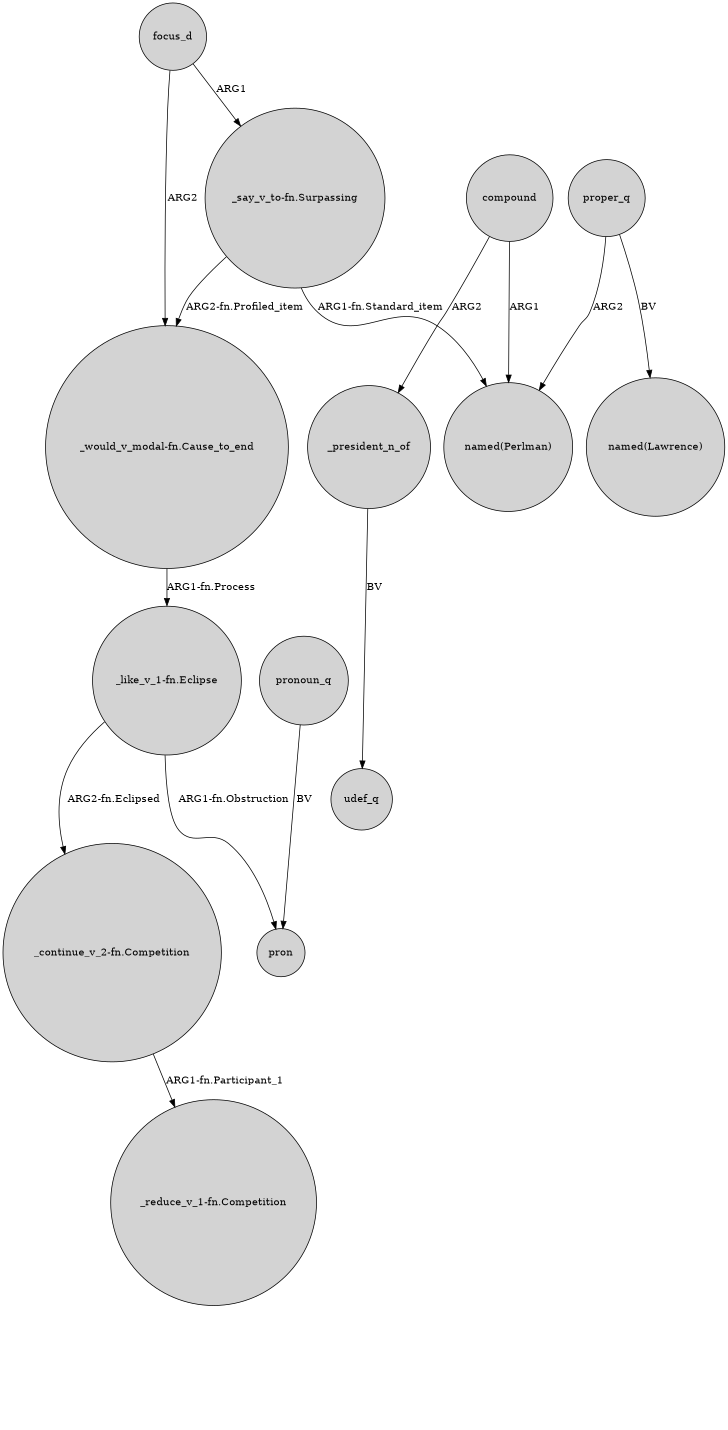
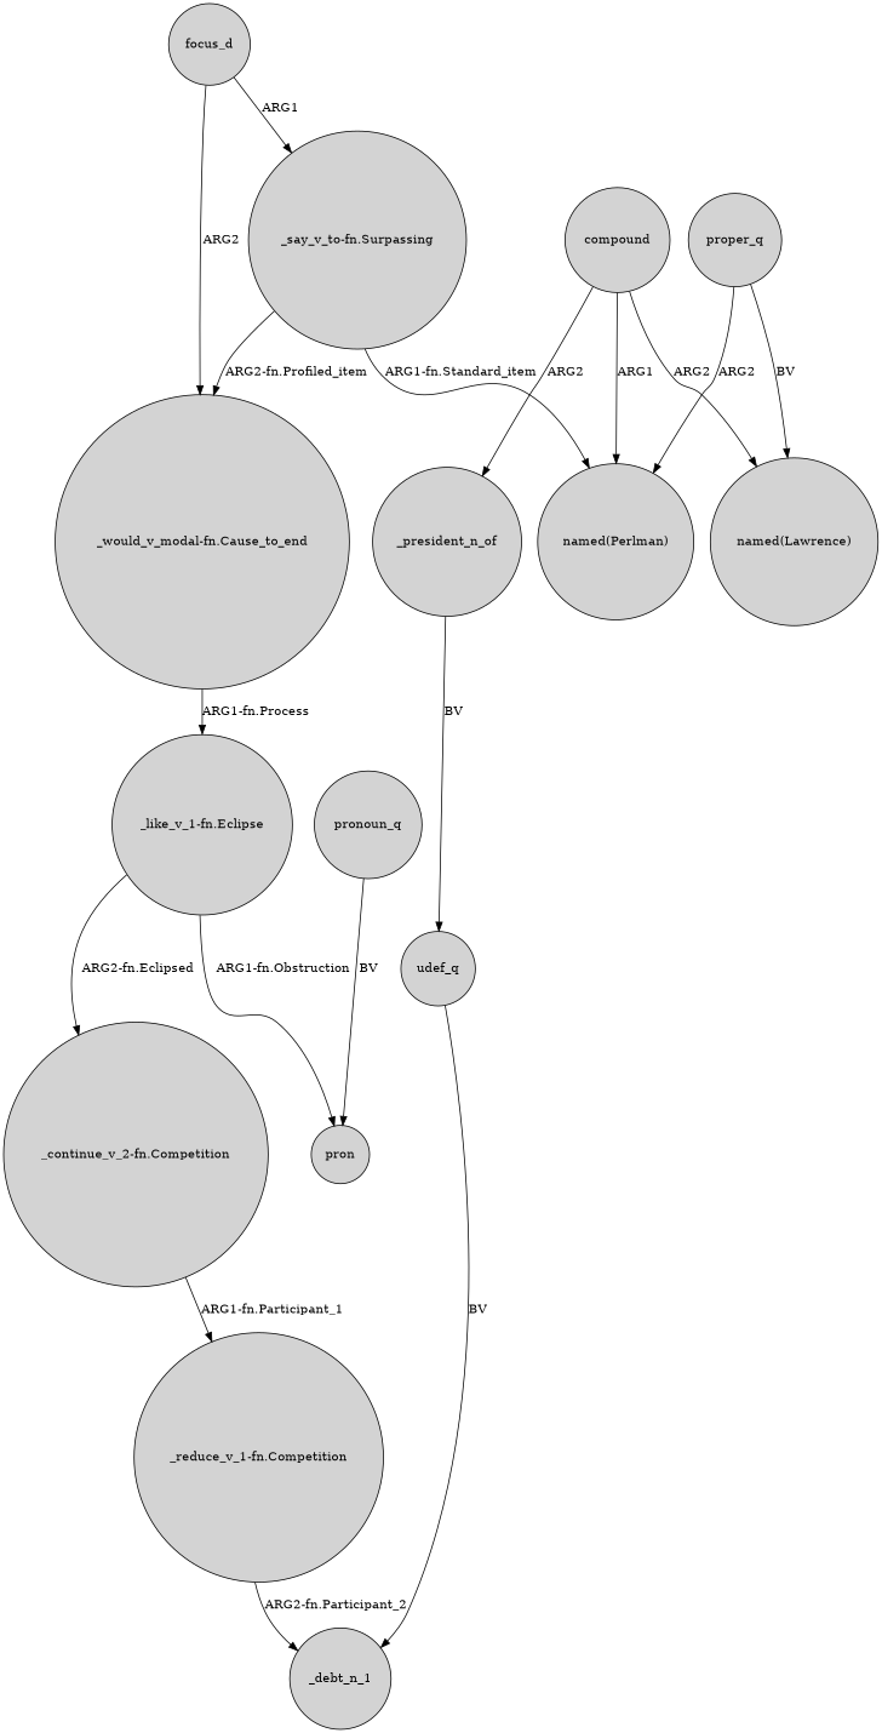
  digraph {
    node [shape=circle style=filled]
    focus_d
    "_would_v_modal-fn.Cause_to_end"
    "_say_v_to-fn.Surpassing"
    "_like_v_1-fn.Eclipse"
    "named(Perlman)"
    pron
    "_continue_v_2-fn.Competition"
    "_reduce_v_1-fn.Competition"
    udef_q
+   _debt_n_1
    _president_n_of
    compound
    "named(Lawrence)"
    proper_q
    pronoun_q
    focus_d -> "_would_v_modal-fn.Cause_to_end" [label=ARG2]
    focus_d -> "_say_v_to-fn.Surpassing" [label=ARG1]
    "_would_v_modal-fn.Cause_to_end" -> "_like_v_1-fn.Eclipse" [label="ARG1-fn.Process"]
    "_say_v_to-fn.Surpassing" -> "_would_v_modal-fn.Cause_to_end" [label="ARG2-fn.Profiled_item"]
    "_say_v_to-fn.Surpassing" -> "named(Perlman)" [label="ARG1-fn.Standard_item"]
    "_like_v_1-fn.Eclipse" -> pron [label="ARG1-fn.Obstruction"]
    "_like_v_1-fn.Eclipse" -> "_continue_v_2-fn.Competition" [label="ARG2-fn.Eclipsed"]
    "_continue_v_2-fn.Competition" -> "_reduce_v_1-fn.Competition" [label="ARG1-fn.Participant_1"]
+   "_reduce_v_1-fn.Competition" -> _debt_n_1 [label="ARG2-fn.Participant_2"]
+   udef_q -> _debt_n_1 [label=BV]
    _president_n_of -> udef_q [label=BV]
    compound -> "named(Perlman)" [label=ARG1]
    compound -> _president_n_of [label=ARG2]
+   compound -> "named(Lawrence)" [label=ARG2]
    proper_q -> "named(Perlman)" [label=ARG2]
    proper_q -> "named(Lawrence)" [label=BV]
    pronoun_q -> pron [label=BV]
  }
